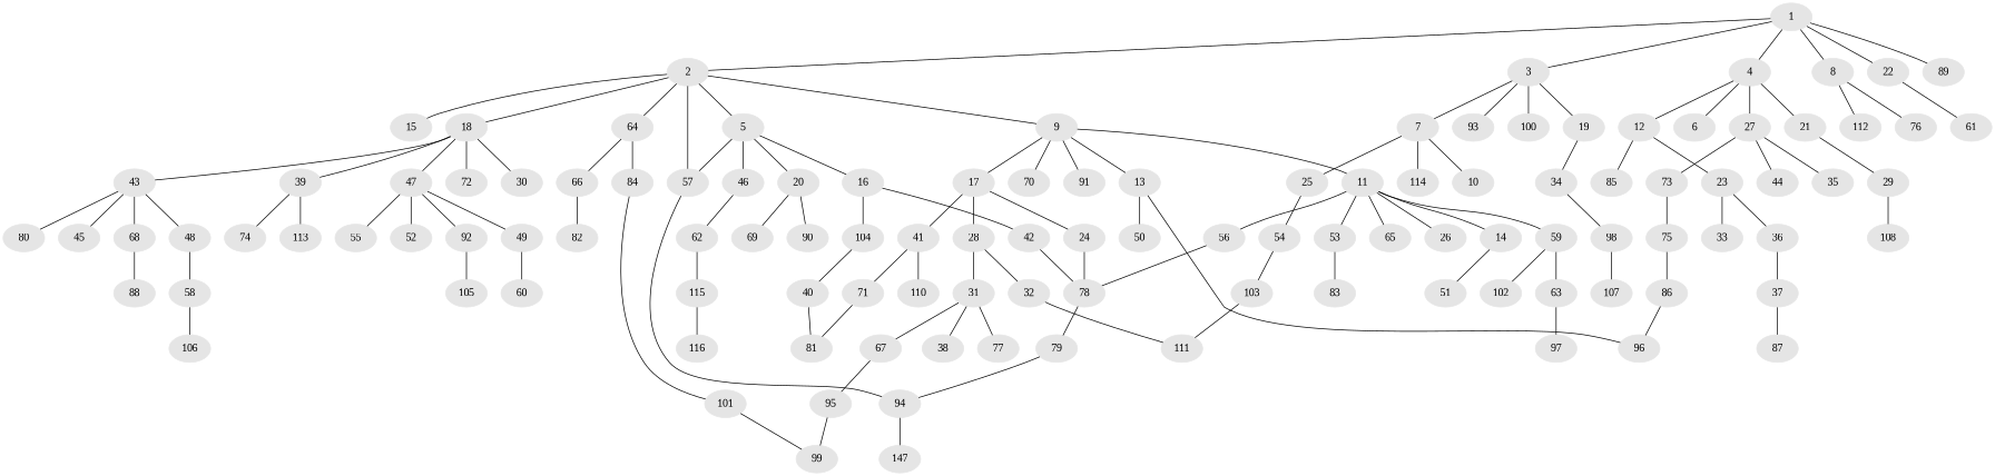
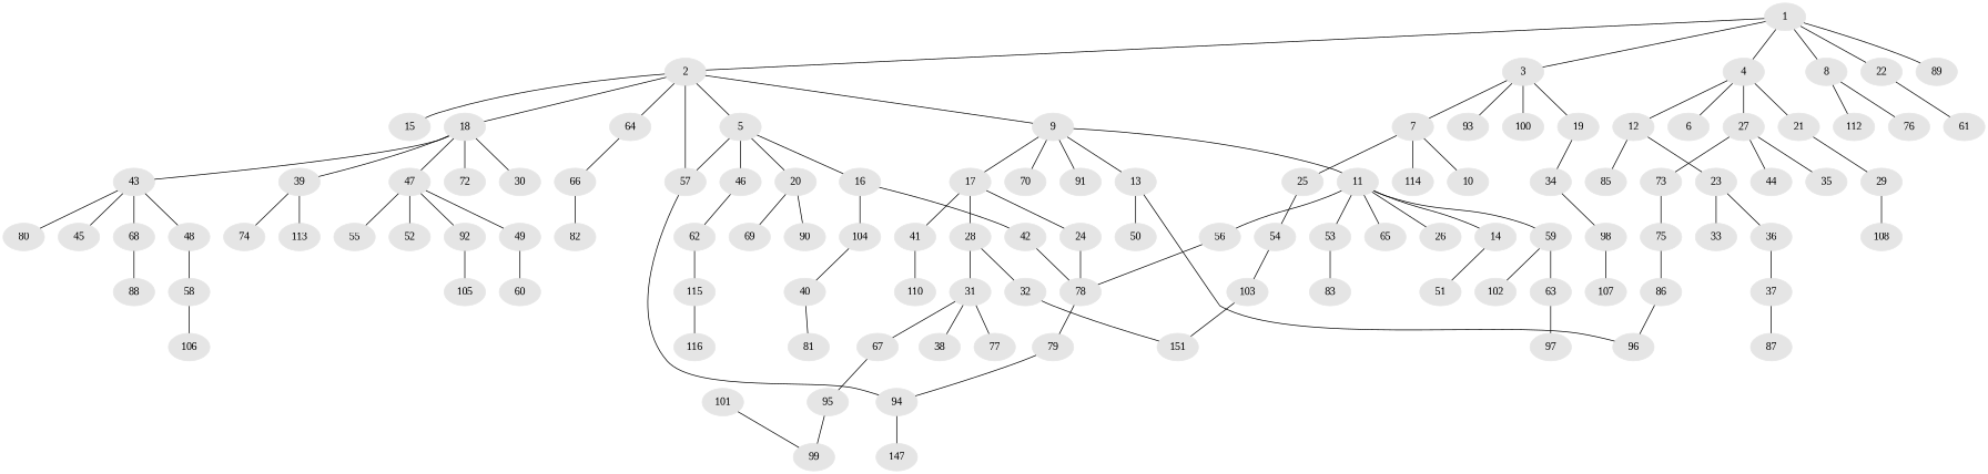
  graph {
    fontname="Liberation Serif"
    node [color=gray90 fontname="Liberation Serif" style=filled]
    edge [fontname="Liberation Serif"]
    1
    2
    3
    4
    8
    22
    89
    5
    9
    15
    18
    57
    64
    7
    19
    93
    100
    6
    12
    21
    27
    76
    112
    61
    16
    20
    46
    11
    13
    17
    70
    91
    30
    39
    43
    47
    72
    94
    66
-   84
    10
    25
    114
    34
    23
    85
    29
    35
    44
    73
    42
    104
    69
    90
    62
    54
    14
    26
    53
    56
    59
    65
    50
    96
    24
    28
    41
    51
    83
    78
    63
    102
    33
    36
    40
    81
    31
    32
-   71
    110
    74
    113
    45
    48
    68
    80
    49
    52
    55
    92
    98
    108
    37
    79
    103
    75
    38
    67
    77
-   111
+   111 [label=151]
    95
    107
    87
    58
    88
    106
    115
    60
    105
    n110 [label=147]
    97
    116
    82
    101
    99
    86
    1 -- 2
    1 -- 3
    1 -- 4
    1 -- 8
    1 -- 22
    1 -- 89
    2 -- 5
    2 -- 9
    2 -- 15
    2 -- 18
    2 -- 57
    2 -- 64
    3 -- 7
    3 -- 19
    3 -- 93
    3 -- 100
    4 -- 6
    4 -- 12
    4 -- 21
    4 -- 27
    8 -- 76
    8 -- 112
    22 -- 61
    5 -- 57
    5 -- 16
    5 -- 20
    5 -- 46
    9 -- 11
    9 -- 13
    9 -- 17
    9 -- 70
    9 -- 91
    18 -- 30
    18 -- 39
    18 -- 43
    18 -- 47
    18 -- 72
    57 -- 94
    64 -- 66
-   64 -- 84
    7 -- 10
    7 -- 25
    7 -- 114
    19 -- 34
    12 -- 23
    12 -- 85
    21 -- 29
    27 -- 35
    27 -- 44
    27 -- 73
    16 -- 42
    16 -- 104
    20 -- 69
    20 -- 90
    46 -- 62
    11 -- 14
    11 -- 26
    11 -- 53
    11 -- 56
    11 -- 59
    11 -- 65
    13 -- 50
    13 -- 96
    17 -- 24
    17 -- 28
    17 -- 41
    39 -- 74
    39 -- 113
    43 -- 45
    43 -- 48
    43 -- 68
    43 -- 80
    47 -- 49
    47 -- 52
    47 -- 55
    47 -- 92
    94 -- n110
    66 -- 82
-   84 -- 101
    25 -- 54
    34 -- 98
    23 -- 33
    23 -- 36
    29 -- 108
    73 -- 75
    42 -- 78
    104 -- 40
    62 -- 115
    54 -- 103
    14 -- 51
    53 -- 83
    56 -- 78
    59 -- 63
    59 -- 102
    24 -- 78
    28 -- 31
    28 -- 32
-   41 -- 71
    41 -- 110
    78 -- 79
    63 -- 97
    36 -- 37
    40 -- 81
    31 -- 38
    31 -- 67
    31 -- 77
    32 -- 111
-   71 -- 81
    48 -- 58
    68 -- 88
    49 -- 60
    92 -- 105
    98 -- 107
    37 -- 87
    79 -- 94
    103 -- 111
    75 -- 86
    67 -- 95
    95 -- 99
    58 -- 106
    115 -- 116
    101 -- 99
    86 -- 96
  }
